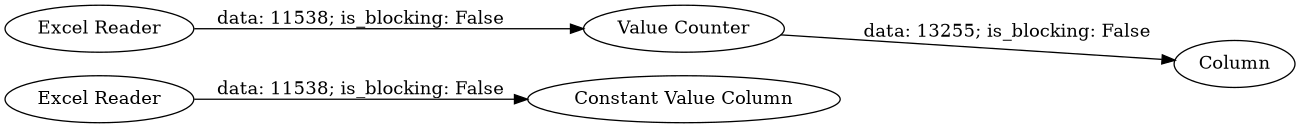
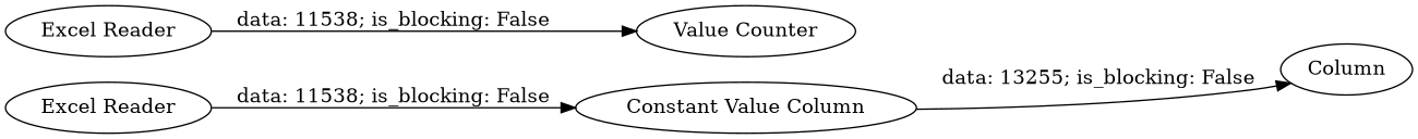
  digraph {
    rankdir=LR
    n1 [label="Excel Reader"]
    n2 [label="Value Counter"]
    n3 [label="Excel Reader"]
    n4 [label="Constant Value Column"]
    n5 [label=Column]
    n1 -> n2 [label="data: 11538; is_blocking: False"]
    n3 -> n4 [label="data: 11538; is_blocking: False"]
-   n2 -> n5 [label="data: 13255; is_blocking: False"]
+   n4 -> n5 [label="data: 13255; is_blocking: False"]
  }
